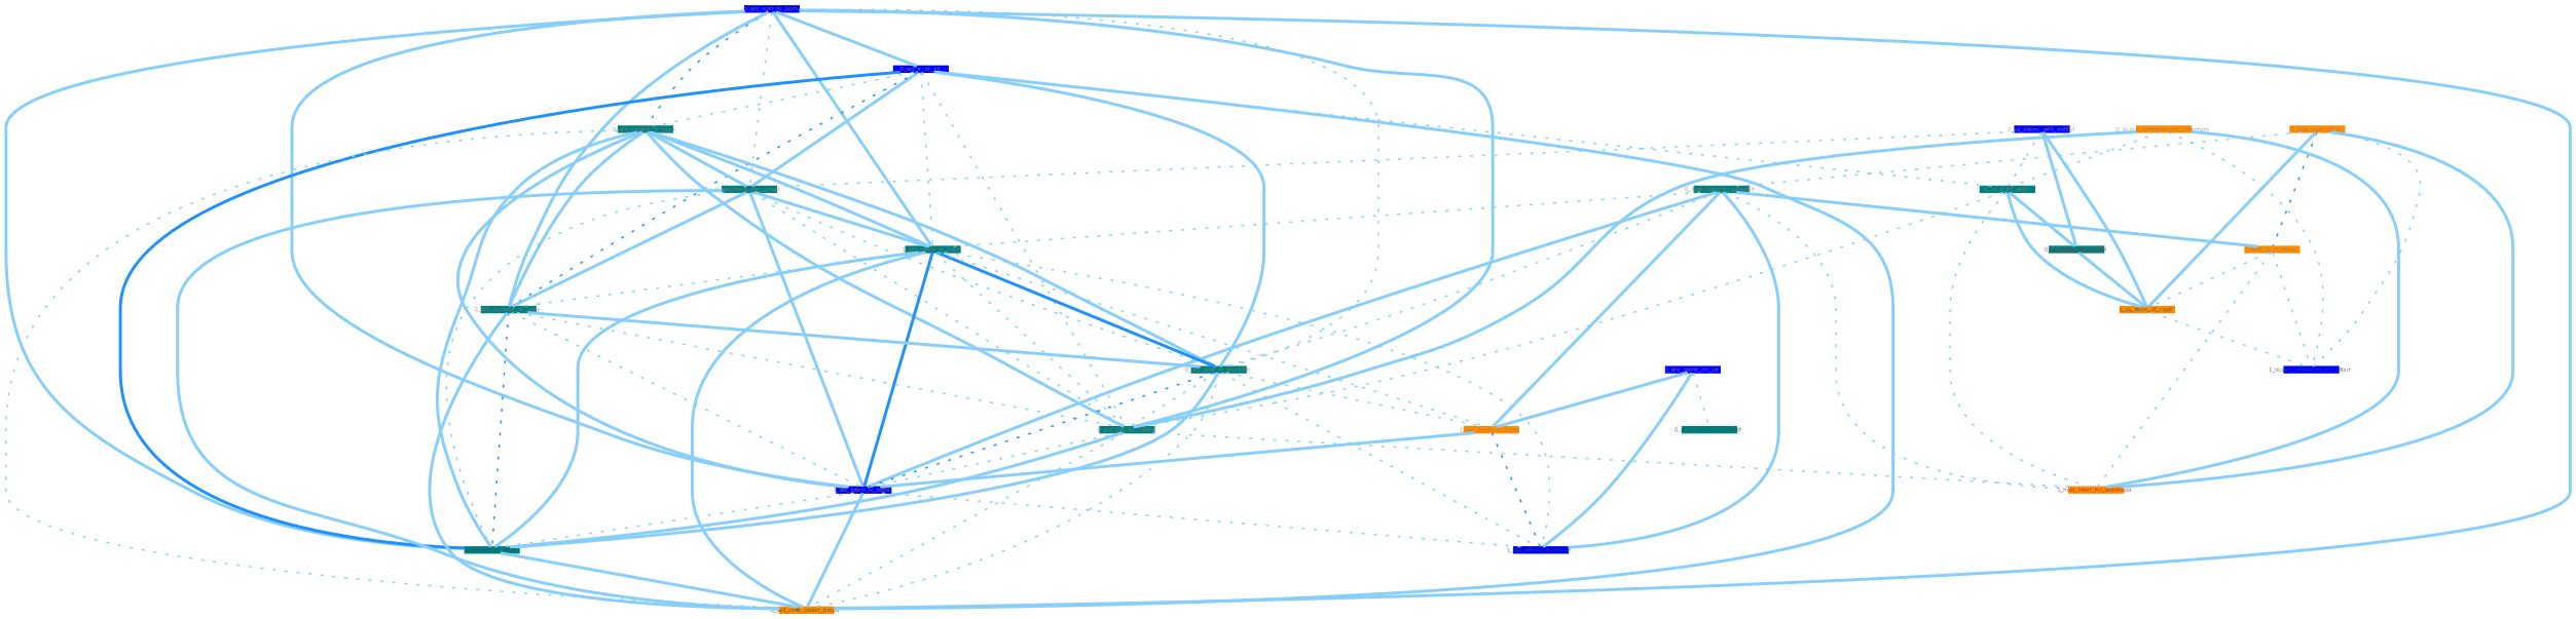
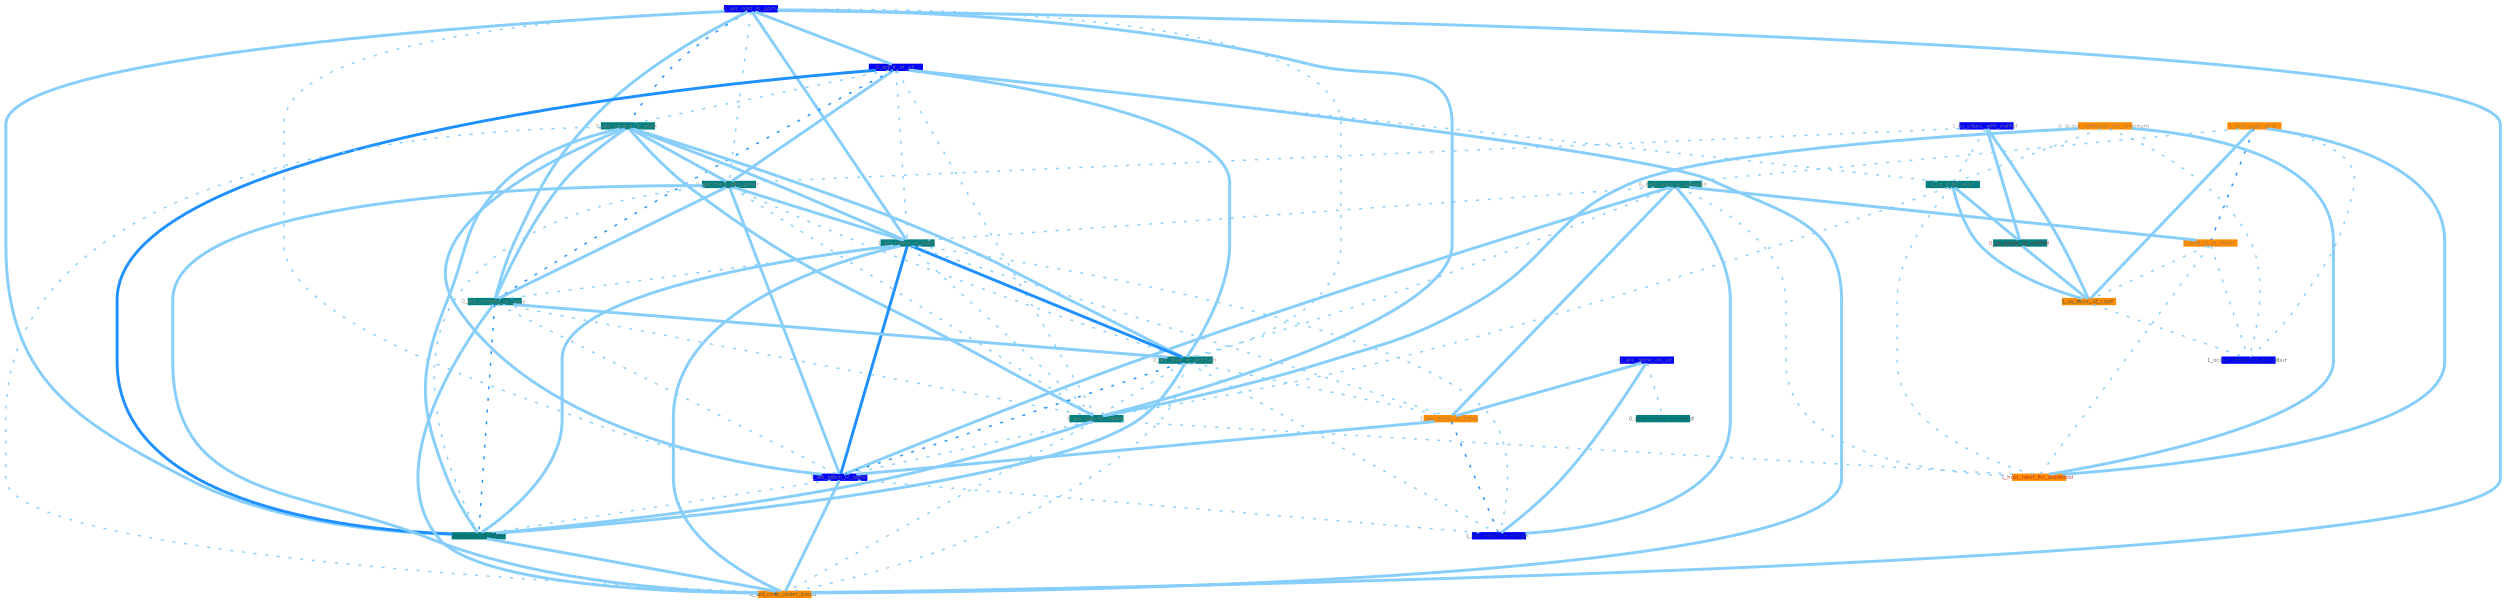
  graph {
    fontname="Comic Neue"
    node [color=teal fixedsize=true fontcolor="#8b7d6b" fontname="Comic Neue" fontsize=4 shape=polygon style=filled]
    edge [color="#87cefa" fontname="Comic Neue" style=bold w=1]
    "0_sell_right_to_parti " [color=blue height=.06 width=.5]
    "0_sell_it_at_all " [color=blue height=.06 width=.5]
    "1_hold_posit_of_% " [color=darkorange height=.06 width=.5]
    "0_sell_comput_to_bank " [height=.06 width=.5]
    "0_acquir_entitynam_for_othernum " [color=darkorange height=.06 width=.5]
-   "1_us_allianc_with_institut " [color=blue height=.06 width=.5 label="3_us_allianc_with_institut"]
+   "1_us_allianc_with_institut " [color=blue height=.06 width=.5]
    "0_hold_bond_in_subsidiari " [height=.06 width=.5]
    "0_sell_them_with_gener " [height=.06 width=.5]
    "0_see_game_on_air " [color=blue height=.06 width=.5]
    "1_sell_million_in_asset " [height=.06 width=.5]
    "0_us_it_for_year " [height=.06 width=.5]
    "0_sell_commod_at_price " [height=.06 width=.5]
    "0_sell_stake_in_yearnum " [height=.06 width=.5]
    "1_hold_%_of_share " [color=darkorange height=.06 width=.5]
    "0_sell_divis_for_million " [height=.06 width=.5]
    "1_see_break_in_trend " [color=darkorange height=.06 width=.5]
    "1_sell_billion_in_bond " [color=blue height=.06 width=.5]
    "0_us_peopl_as_control " [fontcolor="#b22222" height=.06 width=.5]
    "1_hold_meet_for_sharehold " [color=darkorange fontcolor="#b22222" height=.06 width=.5]
    "0_sell_put_at_profit " [fontcolor="#2f4f4f" height=.06 width=.5]
    "0_sell_coffe_under_brand " [color=darkorange fontcolor="#2f4f4f" height=.06 width=.5]
    "1_us_stock_of_capit " [color=darkorange fontcolor="#2f4f4f" height=.06 width=.5]
    "1_acquir_othernum_of_restaur " [color=blue fontcolor="#2f4f4f" height=.06 width=.5]
    "1_see_improv_in_margin " [color=blue fontcolor="#2f4f4f" height=.06 width=.5]
    "0_seek_return_on_invest " [fontcolor="#2f4f4f" height=.06 width=.5]
    subgraph sub_1 {
      "0_sell_right_to_parti "
      "0_sell_it_at_all "
      "1_hold_posit_of_% "
      "0_sell_comput_to_bank "
      "0_acquir_entitynam_for_othernum "
      "1_us_allianc_with_institut "
      "0_hold_bond_in_subsidiari "
      "0_sell_them_with_gener "
      "0_see_game_on_air "
      "1_sell_million_in_asset "
      "0_us_it_for_year "
      "0_sell_commod_at_price "
      "0_sell_stake_in_yearnum "
      "1_hold_%_of_share "
      "0_sell_divis_for_million "
      "1_see_break_in_trend "
      "1_sell_billion_in_bond "
    }
    subgraph sub_2 {
      "0_us_peopl_as_control "
      "1_hold_meet_for_sharehold "
    }
    "0_sell_right_to_parti " -- "0_sell_it_at_all "
    "0_sell_right_to_parti " -- "0_sell_comput_to_bank " [color="#1e90ff" style=dotted w=2]
    "0_sell_right_to_parti " -- "0_sell_them_with_gener " [style=dotted]
    "0_sell_right_to_parti " -- "1_sell_million_in_asset "
    "0_sell_right_to_parti " -- "0_sell_commod_at_price "
    "0_sell_right_to_parti " -- "0_sell_stake_in_yearnum " [style=dotted]
    "0_sell_right_to_parti " -- "0_sell_divis_for_million "
-   "0_sell_right_to_parti " -- "1_sell_billion_in_bond "
+   "0_sell_right_to_parti " -- "1_sell_billion_in_bond " [style=dotted]
    "0_sell_right_to_parti " -- "0_sell_put_at_profit "
    "0_sell_right_to_parti " -- "0_sell_coffe_under_brand "
    "0_sell_it_at_all " -- "0_sell_comput_to_bank " [style=dotted]
    "0_sell_it_at_all " -- "0_sell_them_with_gener "
    "0_sell_it_at_all " -- "1_sell_million_in_asset " [style=dotted]
    "0_sell_it_at_all " -- "0_us_it_for_year " [style=dotted]
    "0_sell_it_at_all " -- "0_sell_commod_at_price " [color="#1e90ff" style=dotted w=2]
    "0_sell_it_at_all " -- "0_sell_stake_in_yearnum "
    "0_sell_it_at_all " -- "0_sell_divis_for_million " [style=dotted]
    "0_sell_it_at_all " -- "0_sell_put_at_profit " [color="#1e90ff" w=2]
    "0_sell_it_at_all " -- "0_sell_coffe_under_brand "
    "1_hold_posit_of_% " -- "0_hold_bond_in_subsidiari " [style=dotted]
    "1_hold_posit_of_% " -- "1_hold_%_of_share " [color="#1e90ff" style=dotted w=2]
    "1_hold_posit_of_% " -- "1_hold_meet_for_sharehold "
    "1_hold_posit_of_% " -- "1_us_stock_of_capit "
    "1_hold_posit_of_% " -- "1_acquir_othernum_of_restaur " [style=dotted]
    "0_sell_comput_to_bank " -- "0_sell_them_with_gener "
    "0_sell_comput_to_bank " -- "1_sell_million_in_asset "
    "0_sell_comput_to_bank " -- "0_sell_commod_at_price "
    "0_sell_comput_to_bank " -- "0_sell_stake_in_yearnum "
    "0_sell_comput_to_bank " -- "0_sell_divis_for_million "
    "0_sell_comput_to_bank " -- "1_sell_billion_in_bond "
    "0_sell_comput_to_bank " -- "0_sell_put_at_profit "
    "0_sell_comput_to_bank " -- "0_sell_coffe_under_brand " [style=dotted]
    "0_acquir_entitynam_for_othernum " -- "0_us_it_for_year " [style=dotted]
    "0_acquir_entitynam_for_othernum " -- "0_sell_divis_for_million "
    "0_acquir_entitynam_for_othernum " -- "1_hold_meet_for_sharehold "
    "0_acquir_entitynam_for_othernum " -- "1_acquir_othernum_of_restaur " [style=dotted]
    "1_us_allianc_with_institut " -- "0_sell_them_with_gener " [style=dotted]
    "1_us_allianc_with_institut " -- "0_us_it_for_year " [style=dotted]
    "1_us_allianc_with_institut " -- "0_us_peopl_as_control "
    "1_us_allianc_with_institut " -- "1_us_stock_of_capit "
    "0_hold_bond_in_subsidiari " -- "1_sell_million_in_asset " [style=dotted]
    "0_hold_bond_in_subsidiari " -- "0_sell_stake_in_yearnum " [style=dotted]
    "0_hold_bond_in_subsidiari " -- "1_hold_%_of_share "
    "0_hold_bond_in_subsidiari " -- "1_see_break_in_trend "
    "0_hold_bond_in_subsidiari " -- "1_sell_billion_in_bond "
    "0_hold_bond_in_subsidiari " -- "1_hold_meet_for_sharehold " [style=dotted]
    "0_hold_bond_in_subsidiari " -- "1_see_improv_in_margin "
    "0_sell_them_with_gener " -- "1_sell_million_in_asset "
    "0_sell_them_with_gener " -- "0_sell_commod_at_price "
    "0_sell_them_with_gener " -- "0_sell_stake_in_yearnum " [style=dotted]
    "0_sell_them_with_gener " -- "0_sell_divis_for_million " [style=dotted]
    "0_sell_them_with_gener " -- "1_sell_billion_in_bond "
    "0_sell_them_with_gener " -- "0_sell_put_at_profit " [style=dotted]
    "0_sell_them_with_gener " -- "0_sell_coffe_under_brand "
    "0_see_game_on_air " -- "1_see_break_in_trend "
    "0_see_game_on_air " -- "1_see_improv_in_margin "
    "0_see_game_on_air " -- "0_seek_return_on_invest " [style=dotted]
    "1_sell_million_in_asset " -- "0_sell_commod_at_price " [style=dotted]
    "1_sell_million_in_asset " -- "0_sell_stake_in_yearnum " [color="#1e90ff" w=2]
    "1_sell_million_in_asset " -- "0_sell_divis_for_million " [style=dotted]
    "1_sell_million_in_asset " -- "1_see_break_in_trend " [style=dotted]
    "1_sell_million_in_asset " -- "1_sell_billion_in_bond " [color="#1e90ff" w=2]
    "1_sell_million_in_asset " -- "0_sell_put_at_profit "
    "1_sell_million_in_asset " -- "0_sell_coffe_under_brand "
    "1_sell_million_in_asset " -- "1_see_improv_in_margin " [style=dotted]
    "0_us_it_for_year " -- "0_sell_divis_for_million " [style=dotted]
    "0_us_it_for_year " -- "0_us_peopl_as_control "
    "0_us_it_for_year " -- "1_hold_meet_for_sharehold " [style=dotted]
    "0_us_it_for_year " -- "1_us_stock_of_capit "
    "0_sell_commod_at_price " -- "0_sell_stake_in_yearnum "
    "0_sell_commod_at_price " -- "0_sell_divis_for_million " [style=dotted]
    "0_sell_commod_at_price " -- "1_sell_billion_in_bond " [style=dotted]
    "0_sell_commod_at_price " -- "0_sell_put_at_profit " [color="#1e90ff" style=dotted w=2]
    "0_sell_commod_at_price " -- "0_sell_coffe_under_brand "
    "0_sell_stake_in_yearnum " -- "0_sell_divis_for_million " [style=dotted]
    "0_sell_stake_in_yearnum " -- "1_see_break_in_trend " [style=dotted]
    "0_sell_stake_in_yearnum " -- "1_sell_billion_in_bond " [color="#1e90ff" style=dotted w=2]
    "0_sell_stake_in_yearnum " -- "0_sell_put_at_profit "
    "0_sell_stake_in_yearnum " -- "0_sell_coffe_under_brand " [style=dotted]
    "0_sell_stake_in_yearnum " -- "1_see_improv_in_margin " [style=dotted]
    "1_hold_%_of_share " -- "1_hold_meet_for_sharehold " [style=dotted]
    "1_hold_%_of_share " -- "1_us_stock_of_capit " [style=dotted]
    "1_hold_%_of_share " -- "1_acquir_othernum_of_restaur " [style=dotted]
    "0_sell_divis_for_million " -- "1_sell_billion_in_bond " [style=dotted]
    "0_sell_divis_for_million " -- "1_hold_meet_for_sharehold " [style=dotted]
    "0_sell_divis_for_million " -- "0_sell_put_at_profit "
    "0_sell_divis_for_million " -- "0_sell_coffe_under_brand " [style=dotted]
    "1_see_break_in_trend " -- "1_sell_billion_in_bond "
    "1_see_break_in_trend " -- "1_see_improv_in_margin " [color="#1e90ff" style=dotted w=2]
    "1_sell_billion_in_bond " -- "0_sell_put_at_profit " [style=dotted]
    "1_sell_billion_in_bond " -- "0_sell_coffe_under_brand "
    "1_sell_billion_in_bond " -- "1_see_improv_in_margin " [style=dotted]
    "0_us_peopl_as_control " -- "1_us_stock_of_capit "
    "0_sell_put_at_profit " -- "0_sell_coffe_under_brand "
    "1_us_stock_of_capit " -- "1_acquir_othernum_of_restaur " [style=dotted]
  }
